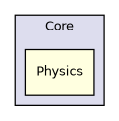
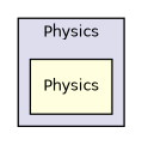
  digraph {
    compound=true
    fontname="DejaVu Sans"
    n1 [fillcolor=lightyellow fontname="DejaVu Sans" fontsize=10 label=Physics pencolor=black shape=box style=filled]
    subgraph cluster_1 {
      bgcolor="#ddddee"
      fontsize=10
-     label=Core
+     label=Physics
      pencolor=black
      n1
    }
  }
